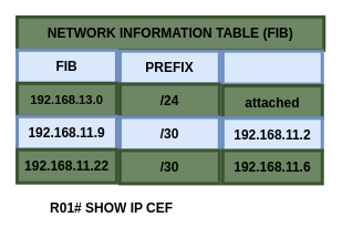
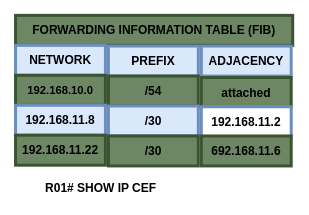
  <mxCell id="0" />
  <mxCell id="1" parent="0" />
  <mxCell id="2" value="" style="rounded=0;whiteSpace=wrap;html=1;strokeWidth=4;fillColor=#6d8764;strokeColor=#3A5431;fontColor=#ffffff;" vertex="1" parent="1"><mxGeometry x="20" y="20" width="370" height="40" as="geometry" /></mxCell>
  <mxCell id="3" value="" style="rounded=0;whiteSpace=wrap;html=1;strokeWidth=4;fillColor=#dae8fc;strokeColor=#6c8ebf;" vertex="1" parent="1"><mxGeometry x="20" y="60" width="120" height="40" as="geometry" /></mxCell>
- <mxCell id="4" value="FIB" style="text;html=1;strokeColor=none;fillColor=none;align=center;verticalAlign=middle;whiteSpace=wrap;rounded=0;fontSize=16;fontStyle=1" vertex="1" parent="1"><mxGeometry x="30" y="65" width="100" height="30" as="geometry" /></mxCell>
- <mxCell id="5" value="NETWORK INFORMATION TABLE (FIB)" style="text;html=1;strokeColor=none;fillColor=none;align=center;verticalAlign=middle;whiteSpace=wrap;rounded=0;fontSize=16;fontStyle=1" vertex="1" parent="1"><mxGeometry x="40" y="25" width="330" height="30" as="geometry" /></mxCell>
+ <mxCell id="4" value="NETWORK" style="text;html=1;strokeColor=none;fillColor=none;align=center;verticalAlign=middle;whiteSpace=wrap;rounded=0;fontSize=16;fontStyle=1" vertex="1" parent="1"><mxGeometry x="30" y="65" width="100" height="30" as="geometry" /></mxCell>
+ <mxCell id="5" value="FORWARDING INFORMATION TABLE (FIB)" style="text;html=1;strokeColor=none;fillColor=none;align=center;verticalAlign=middle;whiteSpace=wrap;rounded=0;fontSize=16;fontStyle=1" vertex="1" parent="1"><mxGeometry x="40" y="25" width="330" height="30" as="geometry" /></mxCell>
  <mxCell id="6" value="" style="rounded=0;whiteSpace=wrap;html=1;strokeWidth=4;fillColor=#6d8764;strokeColor=#3A5431;fontColor=#ffffff;" vertex="1" parent="1"><mxGeometry x="20" y="100" width="120" height="40" as="geometry" /></mxCell>
  <mxCell id="7" value="" style="rounded=0;whiteSpace=wrap;html=1;strokeWidth=4;fillColor=#dae8fc;strokeColor=#6c8ebf;" vertex="1" parent="1"><mxGeometry x="20" y="140" width="120" height="40" as="geometry" /></mxCell>
- <mxCell id="8" value="192.168.11.9" style="text;html=1;strokeColor=none;fillColor=none;align=center;verticalAlign=middle;whiteSpace=wrap;rounded=0;fontSize=16;fontStyle=1" vertex="1" parent="1"><mxGeometry x="30" y="145" width="100" height="30" as="geometry" /></mxCell>
+ <mxCell id="8" value="192.168.11.8" style="text;html=1;strokeColor=none;fillColor=none;align=center;verticalAlign=middle;whiteSpace=wrap;rounded=0;fontSize=16;fontStyle=1" vertex="1" parent="1"><mxGeometry x="30" y="145" width="100" height="30" as="geometry" /></mxCell>
  <mxCell id="9" value="" style="rounded=0;whiteSpace=wrap;html=1;strokeWidth=4;fillColor=#6d8764;fontColor=#ffffff;strokeColor=#3A5431;" vertex="1" parent="1"><mxGeometry x="20" y="180" width="120" height="40" as="geometry" /></mxCell>
  <mxCell id="10" value="192.168.11.22" style="text;html=1;strokeColor=none;fillColor=#6d8764;align=center;verticalAlign=middle;whiteSpace=wrap;rounded=0;fontSize=16;fontStyle=1;fontColor=#000000;" vertex="1" parent="1"><mxGeometry x="30" y="185" width="100" height="30" as="geometry" /></mxCell>
  <mxCell id="11" value="" style="rounded=0;whiteSpace=wrap;html=1;strokeWidth=4;fillColor=#dae8fc;strokeColor=#6c8ebf;" vertex="1" parent="1"><mxGeometry x="144" y="61" width="120" height="40" as="geometry" /></mxCell>
  <mxCell id="12" value="PREFIX" style="text;html=1;strokeColor=none;fillColor=none;align=center;verticalAlign=middle;whiteSpace=wrap;rounded=0;fontSize=16;fontStyle=1" vertex="1" parent="1"><mxGeometry x="154" y="66" width="100" height="30" as="geometry" /></mxCell>
  <mxCell id="13" value="" style="rounded=0;whiteSpace=wrap;html=1;strokeWidth=4;fillColor=#dae8fc;strokeColor=#6c8ebf;" vertex="1" parent="1"><mxGeometry x="268" y="61" width="120" height="40" as="geometry" /></mxCell>
+ <mxCell id="14" value="ADJACENCY" style="text;html=1;strokeColor=none;fillColor=none;align=center;verticalAlign=middle;whiteSpace=wrap;rounded=0;fontSize=16;fontStyle=1" vertex="1" parent="1"><mxGeometry x="278" y="66" width="100" height="30" as="geometry" /></mxCell>
  <mxCell id="15" value="" style="rounded=0;whiteSpace=wrap;html=1;strokeWidth=4;fillColor=#6d8764;fontColor=#ffffff;strokeColor=#3A5431;" vertex="1" parent="1"><mxGeometry x="144" y="101" width="120" height="40" as="geometry" /></mxCell>
- <mxCell id="16" value="/24" style="text;html=1;strokeColor=none;fillColor=none;align=center;verticalAlign=middle;whiteSpace=wrap;rounded=0;fontSize=16;fontStyle=1" vertex="1" parent="1"><mxGeometry x="154" y="106" width="100" height="30" as="geometry" /></mxCell>
+ <mxCell id="16" value="/54" style="text;html=1;strokeColor=none;fillColor=none;align=center;verticalAlign=middle;whiteSpace=wrap;rounded=0;fontSize=16;fontStyle=1" vertex="1" parent="1"><mxGeometry x="154" y="106" width="100" height="30" as="geometry" /></mxCell>
  <mxCell id="17" value="" style="rounded=0;whiteSpace=wrap;html=1;strokeWidth=4;fillColor=#dae8fc;strokeColor=#6c8ebf;" vertex="1" parent="1"><mxGeometry x="144" y="141" width="120" height="40" as="geometry" /></mxCell>
  <mxCell id="18" value="/30" style="text;html=1;strokeColor=none;fillColor=none;align=center;verticalAlign=middle;whiteSpace=wrap;rounded=0;fontSize=16;fontStyle=1" vertex="1" parent="1"><mxGeometry x="154" y="146" width="100" height="30" as="geometry" /></mxCell>
  <mxCell id="19" value="" style="rounded=0;whiteSpace=wrap;html=1;strokeWidth=4;fillColor=#6d8764;fontColor=#ffffff;strokeColor=#3A5431;" vertex="1" parent="1"><mxGeometry x="144" y="181" width="120" height="40" as="geometry" /></mxCell>
  <mxCell id="20" value="/30" style="text;html=1;strokeColor=none;fillColor=none;align=center;verticalAlign=middle;whiteSpace=wrap;rounded=0;fontSize=16;fontStyle=1;fontColor=#000000;" vertex="1" parent="1"><mxGeometry x="154" y="186" width="100" height="30" as="geometry" /></mxCell>
  <mxCell id="21" value="&lt;font color=&quot;#000000&quot; style=&quot;font-size: 16px;&quot;&gt;&lt;b style=&quot;font-size: 16px;&quot;&gt;attached&lt;/b&gt;&lt;/font&gt;" style="rounded=0;whiteSpace=wrap;html=1;strokeWidth=4;fillColor=#6d8764;fontColor=#ffffff;strokeColor=#3A5431;fontSize=16;" vertex="1" parent="1"><mxGeometry x="268" y="103" width="120" height="40" as="geometry" /></mxCell>
- <mxCell id="22" value="192.168.11.2" style="rounded=0;whiteSpace=wrap;html=1;strokeWidth=4;fillColor=#dae8fc;strokeColor=#6c8ebf;fontSize=16;fontStyle=1" vertex="1" parent="1"><mxGeometry x="268" y="142" width="120" height="40" as="geometry" /></mxCell>
- <mxCell id="23" value="&lt;font style=&quot;font-size: 16px;&quot; color=&quot;#000000&quot;&gt;&lt;b&gt;192.168.11.6&lt;/b&gt;&lt;/font&gt;" style="rounded=0;whiteSpace=wrap;html=1;strokeWidth=4;fillColor=#6d8764;fontColor=#ffffff;strokeColor=#3A5431;" vertex="1" parent="1"><mxGeometry x="268" y="181" width="120" height="40" as="geometry" /></mxCell>
- <mxCell id="24" value="192.168.13.0" style="text;html=1;strokeColor=none;fillColor=none;align=center;verticalAlign=middle;whiteSpace=wrap;rounded=0;fontStyle=1;fontSize=15;" vertex="1" parent="1"><mxGeometry x="50" y="105" width="60" height="30" as="geometry" /></mxCell>
+ <mxCell id="22" value="192.168.11.2" style="rounded=0;whiteSpace=wrap;html=1;strokeWidth=4;fillColor=#ffffff;strokeColor=#6c8ebf;fontSize=16;fontStyle=1;" vertex="1" parent="1"><mxGeometry x="268" y="142" width="120" height="40" as="geometry" /></mxCell>
+ <mxCell id="23" value="&lt;font style=&quot;font-size: 16px;&quot; color=&quot;#000000&quot;&gt;&lt;b&gt;692.168.11.6&lt;/b&gt;&lt;/font&gt;" style="rounded=0;whiteSpace=wrap;html=1;strokeWidth=4;fillColor=#6d8764;fontColor=#ffffff;strokeColor=#3A5431;" vertex="1" parent="1"><mxGeometry x="268" y="181" width="120" height="40" as="geometry" /></mxCell>
+ <mxCell id="24" value="192.168.10.0" style="text;html=1;strokeColor=none;fillColor=none;align=center;verticalAlign=middle;whiteSpace=wrap;rounded=0;fontStyle=1;fontSize=15;" vertex="1" parent="1"><mxGeometry x="50" y="105" width="60" height="30" as="geometry" /></mxCell>
  <mxCell id="25" value="R01# SHOW IP CEF" style="text;html=1;strokeColor=none;fillColor=none;align=center;verticalAlign=middle;whiteSpace=wrap;rounded=0;fontSize=16;fontStyle=1" vertex="1" parent="1"><mxGeometry x="44" y="235" width="180" height="30" as="geometry" /></mxCell>
